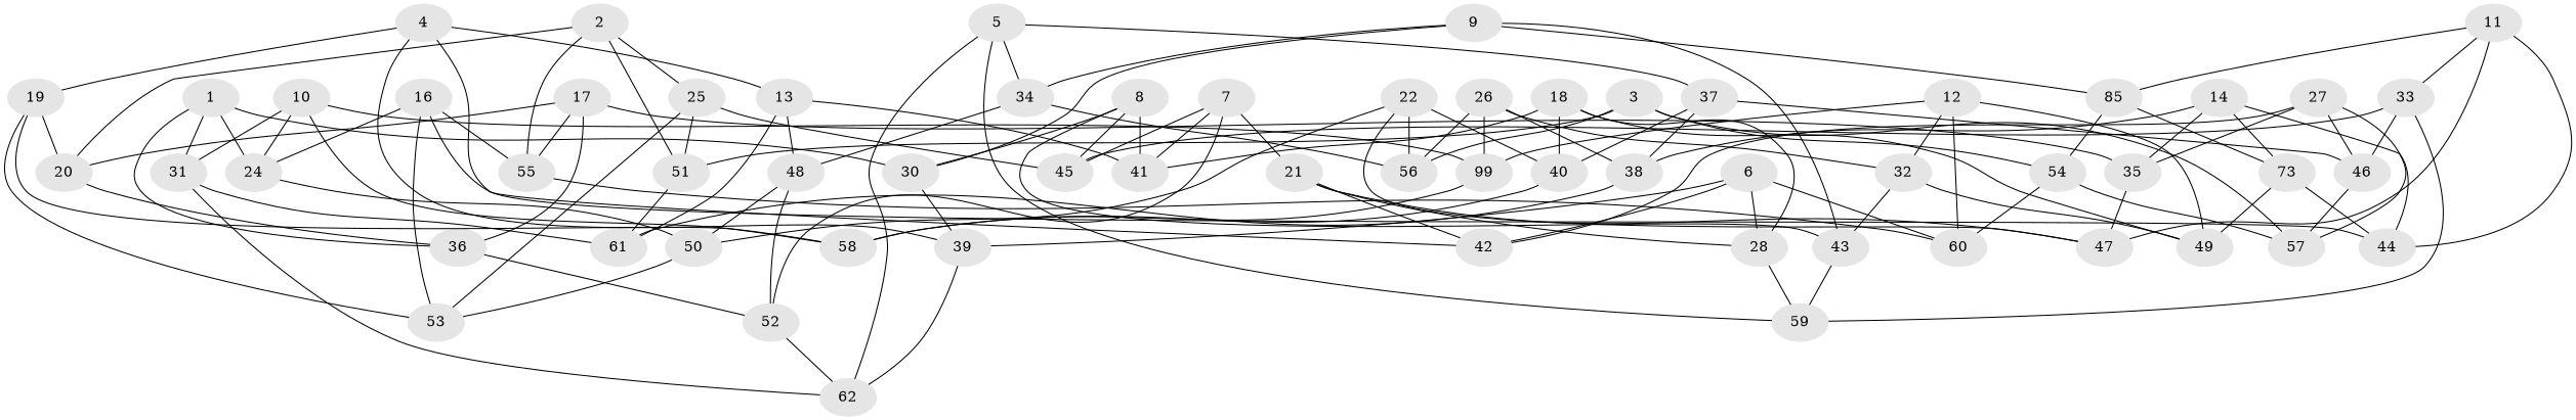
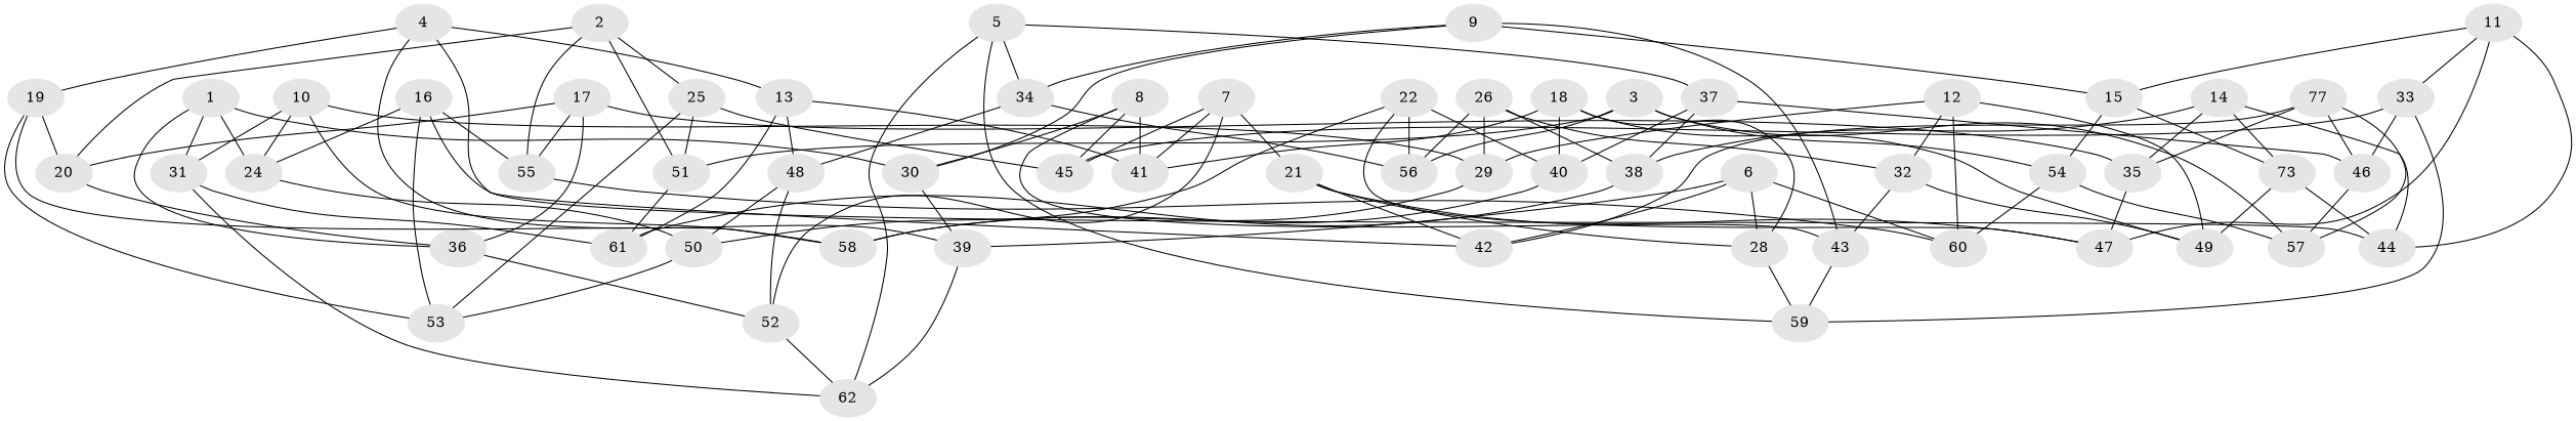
  graph {
    node [color=gray90 style=filled]
    1
    24
    30
    31
    36
    50
    39
    62
    61
    52
    2
    20
    25
    51
    55
    45
    53
    60
    3
    54
    56
    57
    4
    13
    19
    42
    41
    48
    58
    5
    34
    37
    59
    38
    40
    46
    6
    28
    7
    21
    47
    8
    43
    9
-   15 [label=85]
+   15
    n46 [label=73]
    10
-   29 [label=99]
+   29
    11
    33
    44
    12
    32
    49
    14
    35
    16
    17
    18
    22
    26
-   27
+   27 [label=77]
    1 -- 24
    1 -- 30
    1 -- 31
    1 -- 36
    24 -- 50
    30 -- 39
    31 -- 62
    31 -- 61
    36 -- 52
    50 -- 53
    39 -- 62
    52 -- 62
    2 -- 20
    2 -- 25
    2 -- 51
    2 -- 55
    20 -- 36
    25 -- 51
    25 -- 45
    25 -- 53
    51 -- 61
    55 -- 60
    3 -- 51
    3 -- 54
    3 -- 56
    3 -- 57
    54 -- 60
    54 -- 57
    4 -- 39
    4 -- 13
    4 -- 19
    4 -- 42
    13 -- 61
    13 -- 41
    13 -- 48
    19 -- 20
    19 -- 53
    19 -- 58
    48 -- 50
    48 -- 52
    5 -- 62
    5 -- 34
    5 -- 37
    5 -- 59
    34 -- 56
    34 -- 48
    37 -- 38
    37 -- 40
    37 -- 46
    38 -- 61
    40 -- 58
    46 -- 57
    6 -- 39
    6 -- 60
    6 -- 42
    6 -- 28
    28 -- 59
    7 -- 52
    7 -- 45
    7 -- 41
    7 -- 21
    21 -- 42
    21 -- 28
    21 -- 47
    8 -- 30
    8 -- 45
    8 -- 41
    8 -- 43
    43 -- 59
    9 -- 30
    9 -- 34
    9 -- 43
    9 -- 15
    15 -- 54
    15 -- n46
    n46 -- 44
    n46 -- 49
    10 -- 24
    10 -- 31
    10 -- 58
    10 -- 29
    29 -- 58
    11 -- 47
    11 -- 15
    11 -- 33
    11 -- 44
    33 -- 45
    33 -- 59
    33 -- 46
    12 -- 60
    12 -- 29
    12 -- 32
    12 -- 49
    32 -- 43
    32 -- 49
    14 -- 38
    14 -- n46
    14 -- 44
    14 -- 35
    35 -- 47
    16 -- 24
    16 -- 55
    16 -- 53
    16 -- 44
    17 -- 36
    17 -- 20
    17 -- 55
    17 -- 35
    18 -- 41
    18 -- 40
    18 -- 28
    18 -- 49
    22 -- 50
    22 -- 56
    22 -- 40
    22 -- 47
    26 -- 56
    26 -- 38
    26 -- 29
    26 -- 32
    27 -- 57
    27 -- 42
    27 -- 46
    27 -- 35
  }
